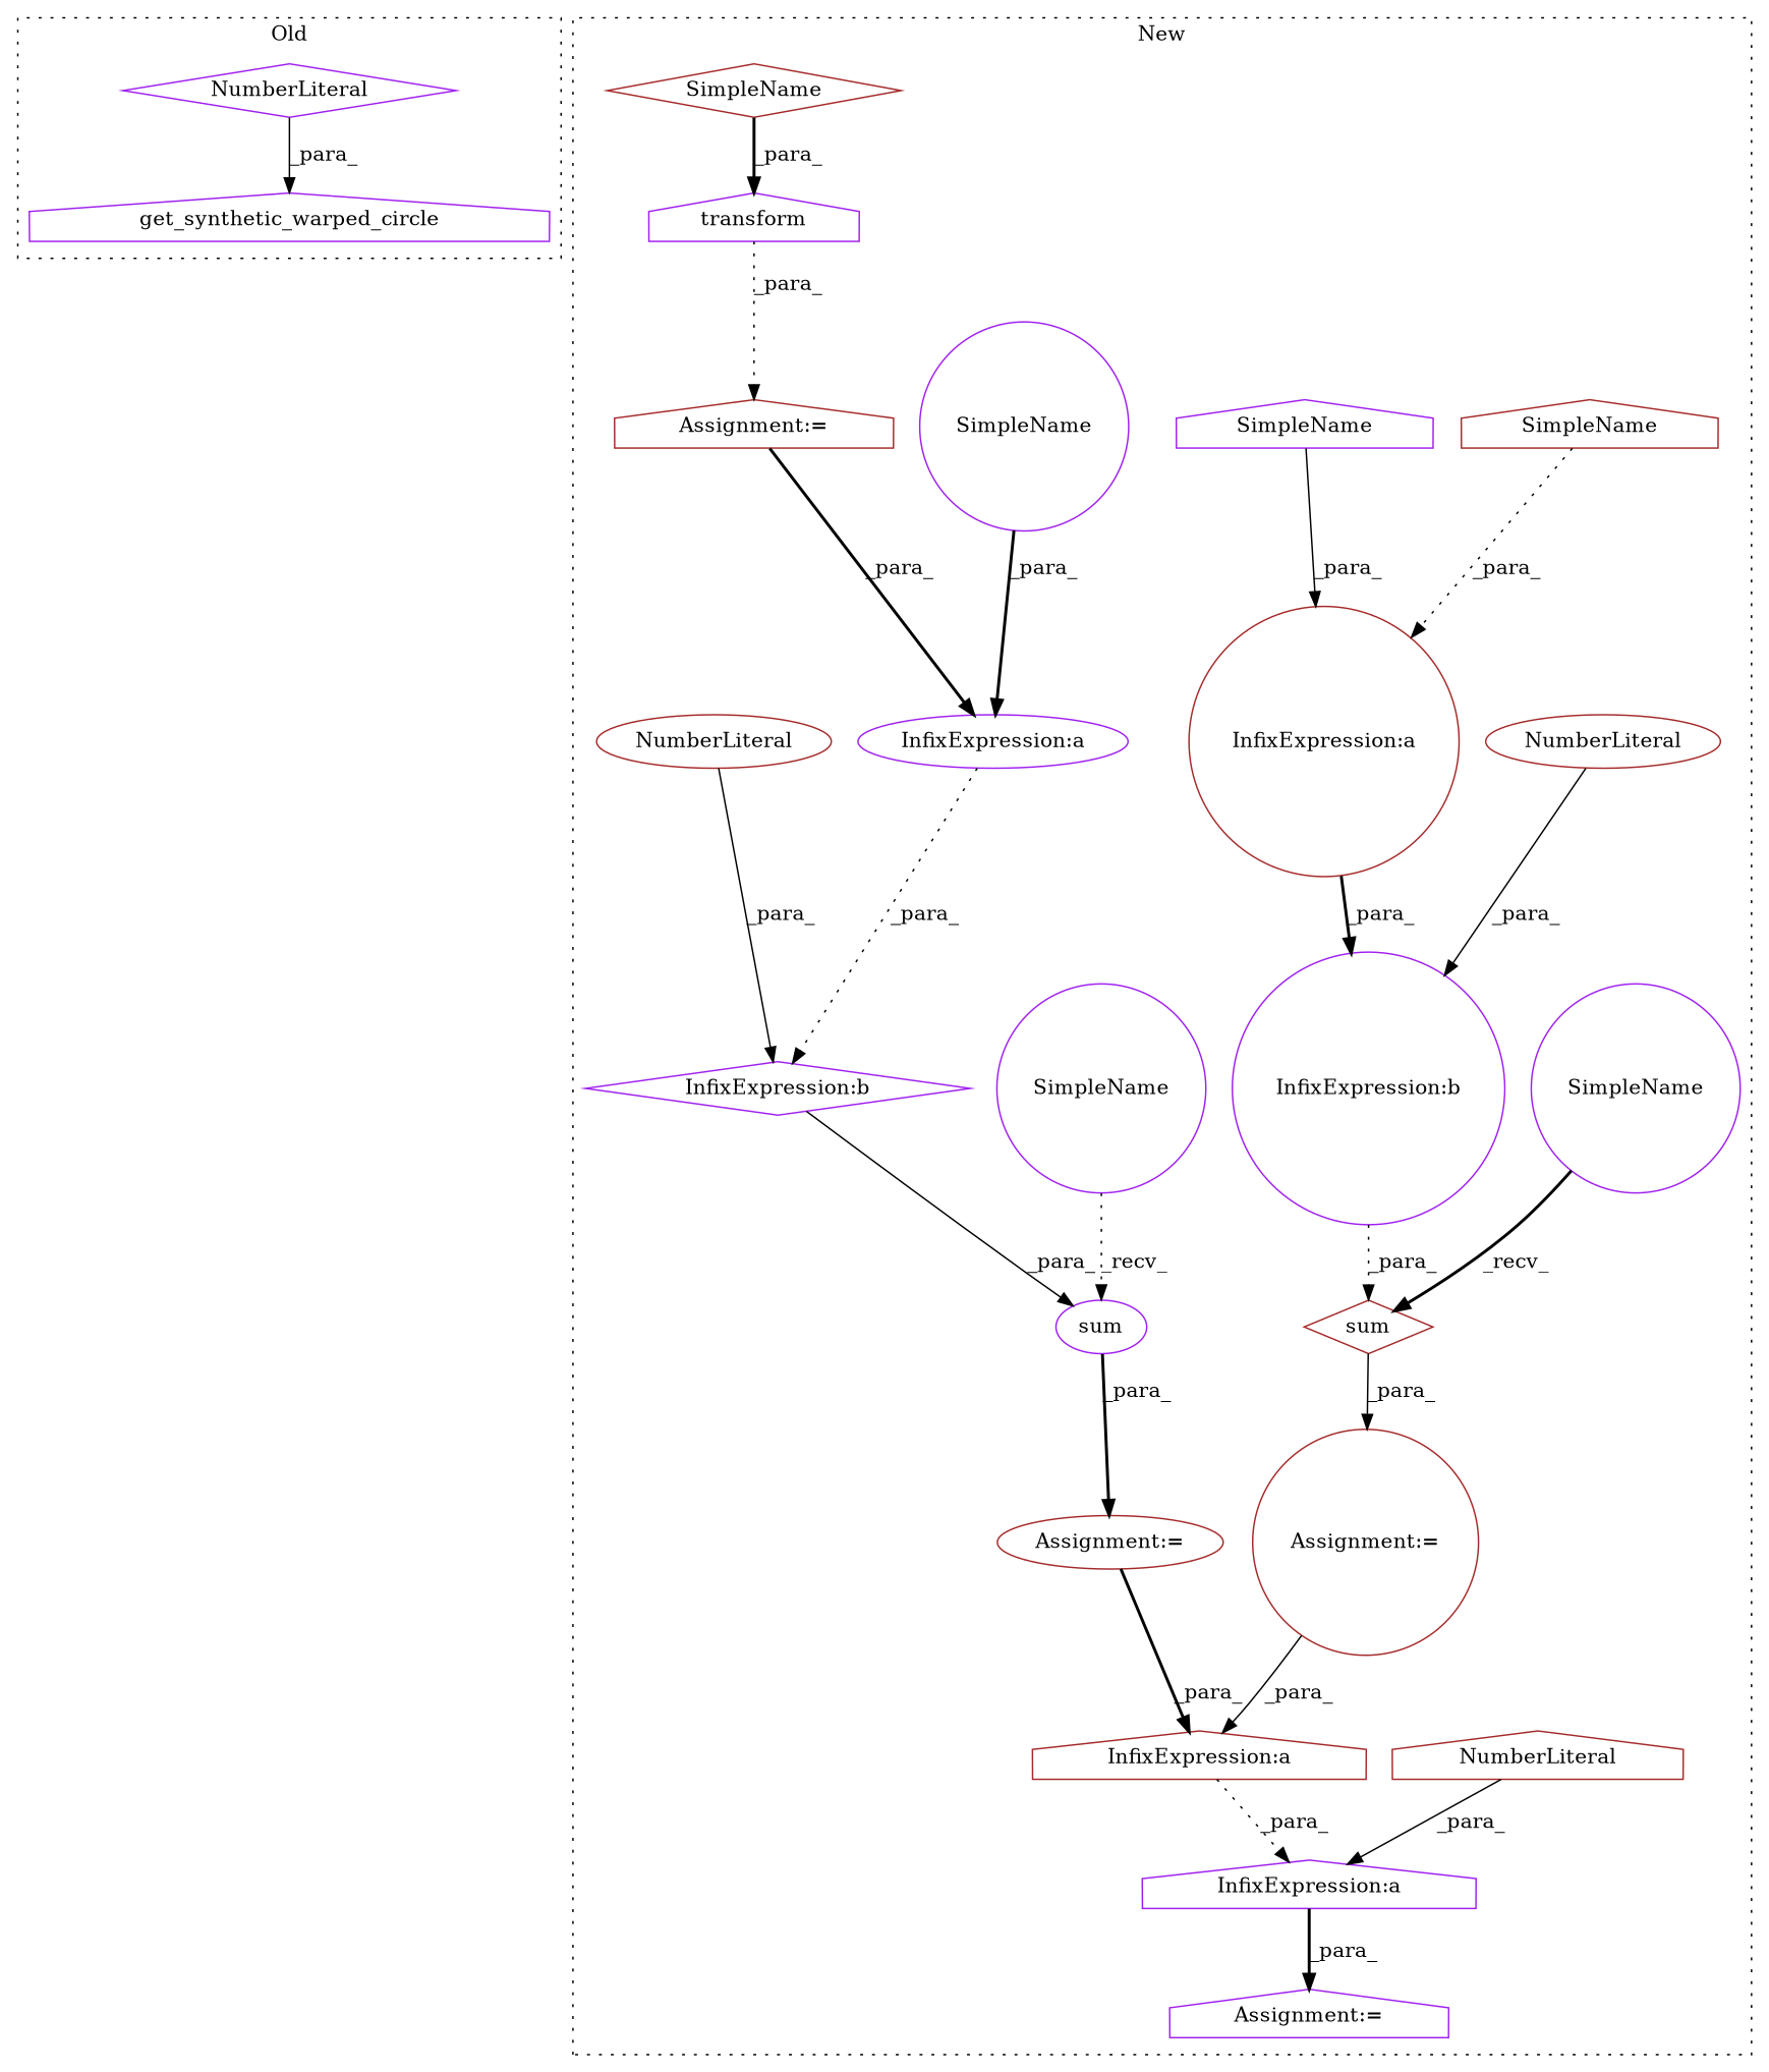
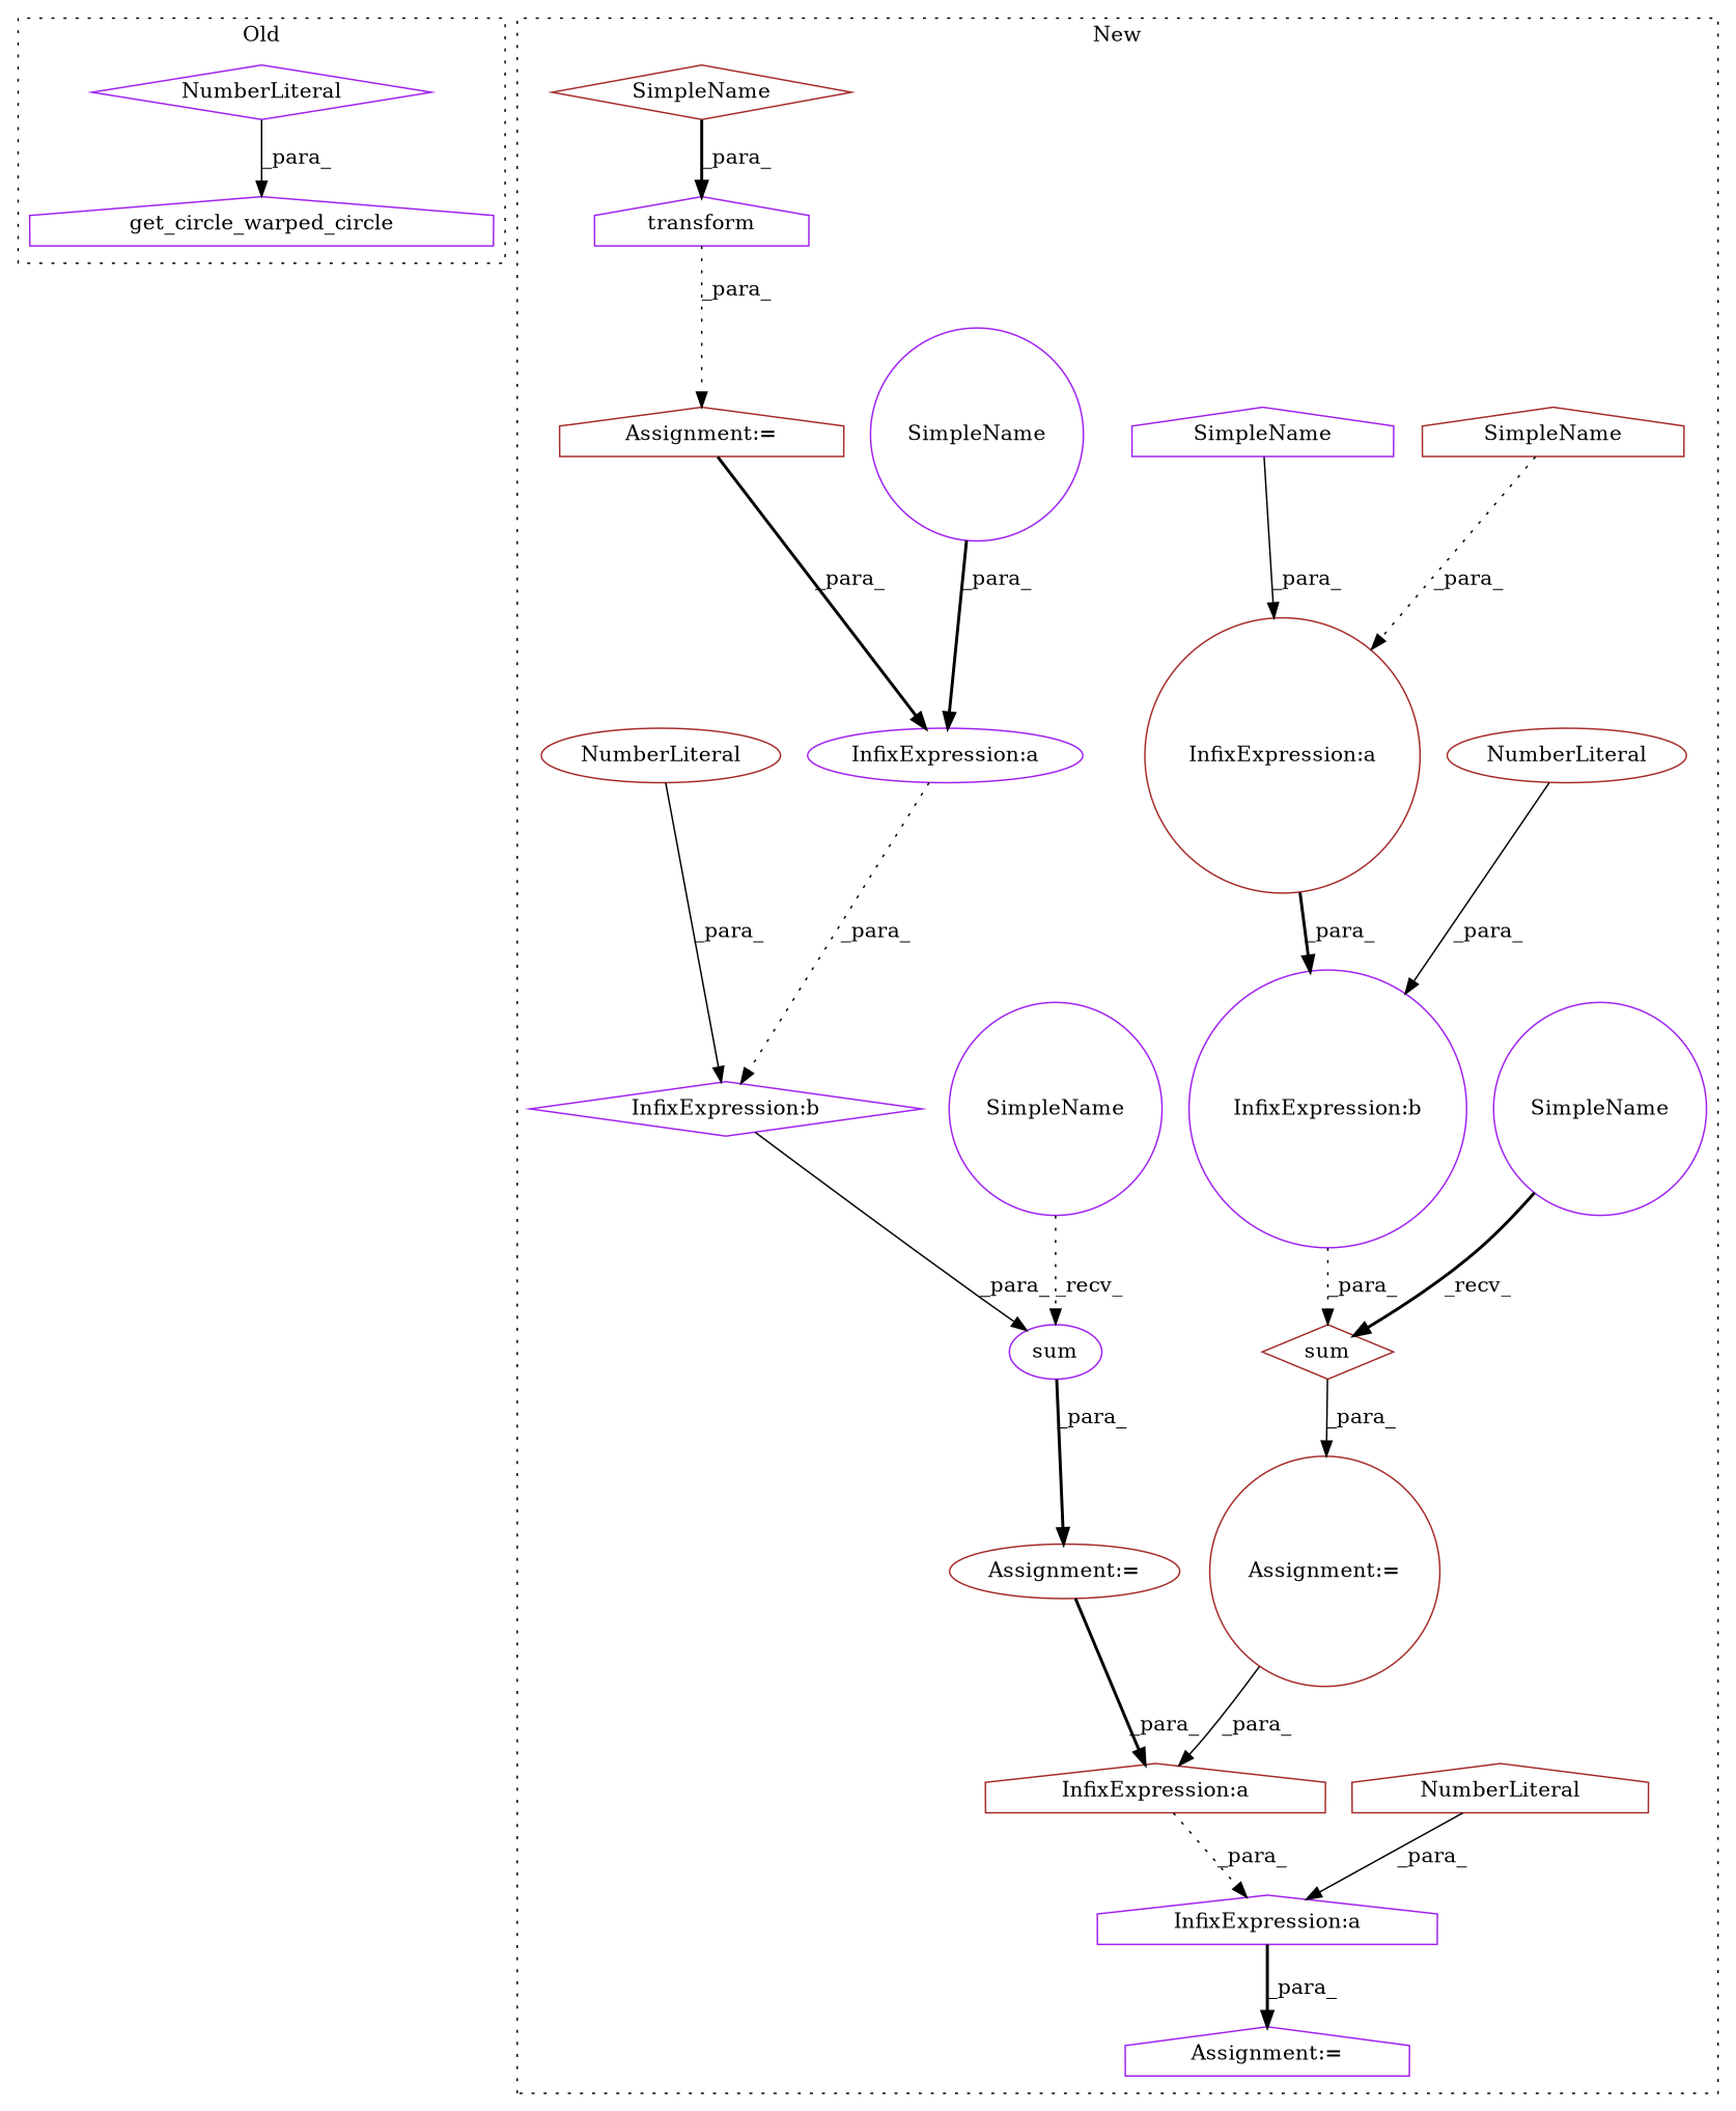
  digraph {
    node [a=27 l=1 shape=house color=purple]
    edge [style=solid]
-   n1 [a=32 l="28,1" label=get_synthetic_warped_circle s="27660,27689"]
+   n1 [a=32 l="28,1" label=get_circle_warped_circle s="27660,27689"]
    n2 [a=34 label=NumberLiteral s=27688 shape=diamond]
    n3 [a=32 l="4,1" label=sum s="27319,27344" shape=diamond color=brown]
    n4 [l=3 label="InfixExpression:a" s=27330 shape=circle color=brown]
    n5 [l=3 label="InfixExpression:a" s=27430 color=brown]
    n6 [l=3 label="InfixExpression:a" s=27381 shape=ellipse]
    n7 [l=3 label="InfixExpression:a" s=27414]
    n8 [a=32 l="10,1" label=transform s="27274,27290"]
    n9 [l=3 label="InfixExpression:b" s=27340 shape=circle]
    n10 [a=34 label=NumberLiteral s=27343 shape=ellipse color=brown]
    n11 [a=34 l=3 label=NumberLiteral s=27411 color=brown]
    n12 [l=3 label="InfixExpression:b" s=27391 shape=diamond]
    n13 [a=34 label=NumberLiteral s=27394 shape=ellipse color=brown]
    n14 [a=32 l="4,1" label=sum s="27370,27395" shape=ellipse]
    n15 [a=7 label="Assignment:=" s=27312 shape=circle color=brown]
    n16 [a=7 label="Assignment:=" s=27265 color=brown]
    n17 [a=7 label="Assignment:=" s=27363 shape=ellipse color=brown]
    n18 [a=7 label="Assignment:=" s=27409]
    n19 [a=42 l=5 label=SimpleName s=27364 shape=circle]
    n20 [a=42 l=5 label=SimpleName s=27313 shape=circle]
    n21 [a=42 l=6 label=SimpleName s=27333 color=brown]
    n22 [a=42 l=6 label=SimpleName s=27284 shape=diamond color=brown]
    n23 [a=42 l=6 label=SimpleName s=27324]
    n24 [a=42 l=6 label=SimpleName s=27375 shape=circle]
    subgraph cluster_1 {
      label=Old
      style=dotted
      n1
      n2
    }
    subgraph cluster_2 {
      label=New
      style=dotted
      n3
      n4
      n5
      n6
      n7
      n8
      n9
      n10
      n11
      n12
      n13
      n14
      n15
      n16
      n17
      n18
      n19
      n20
      n21
      n22
      n23
      n24
    }
    n2 -> n1 [label=_para_]
    n3 -> n15 [label=_para_]
    n4 -> n9 [label=_para_ style=bold]
    n5 -> n7 [label=_para_ style=dotted]
    n6 -> n12 [label=_para_ style=dotted]
    n7 -> n18 [label=_para_ style=bold]
    n8 -> n16 [label=_para_ style=dotted]
    n9 -> n3 [label=_para_ style=dotted]
    n10 -> n9 [label=_para_]
    n11 -> n7 [label=_para_]
    n12 -> n14 [label=_para_]
    n13 -> n12 [label=_para_]
    n14 -> n17 [label=_para_ style=bold]
    n15 -> n5 [label=_para_]
    n16 -> n6 [label=_para_ style=bold]
    n17 -> n5 [label=_para_ style=bold]
    n19 -> n14 [label=_recv_ style=dotted]
    n20 -> n3 [label=_recv_ style=bold]
    n21 -> n4 [label=_para_ style=dotted]
    n22 -> n8 [label=_para_ style=bold]
    n23 -> n4 [label=_para_]
    n24 -> n6 [label=_para_ style=bold]
  }
